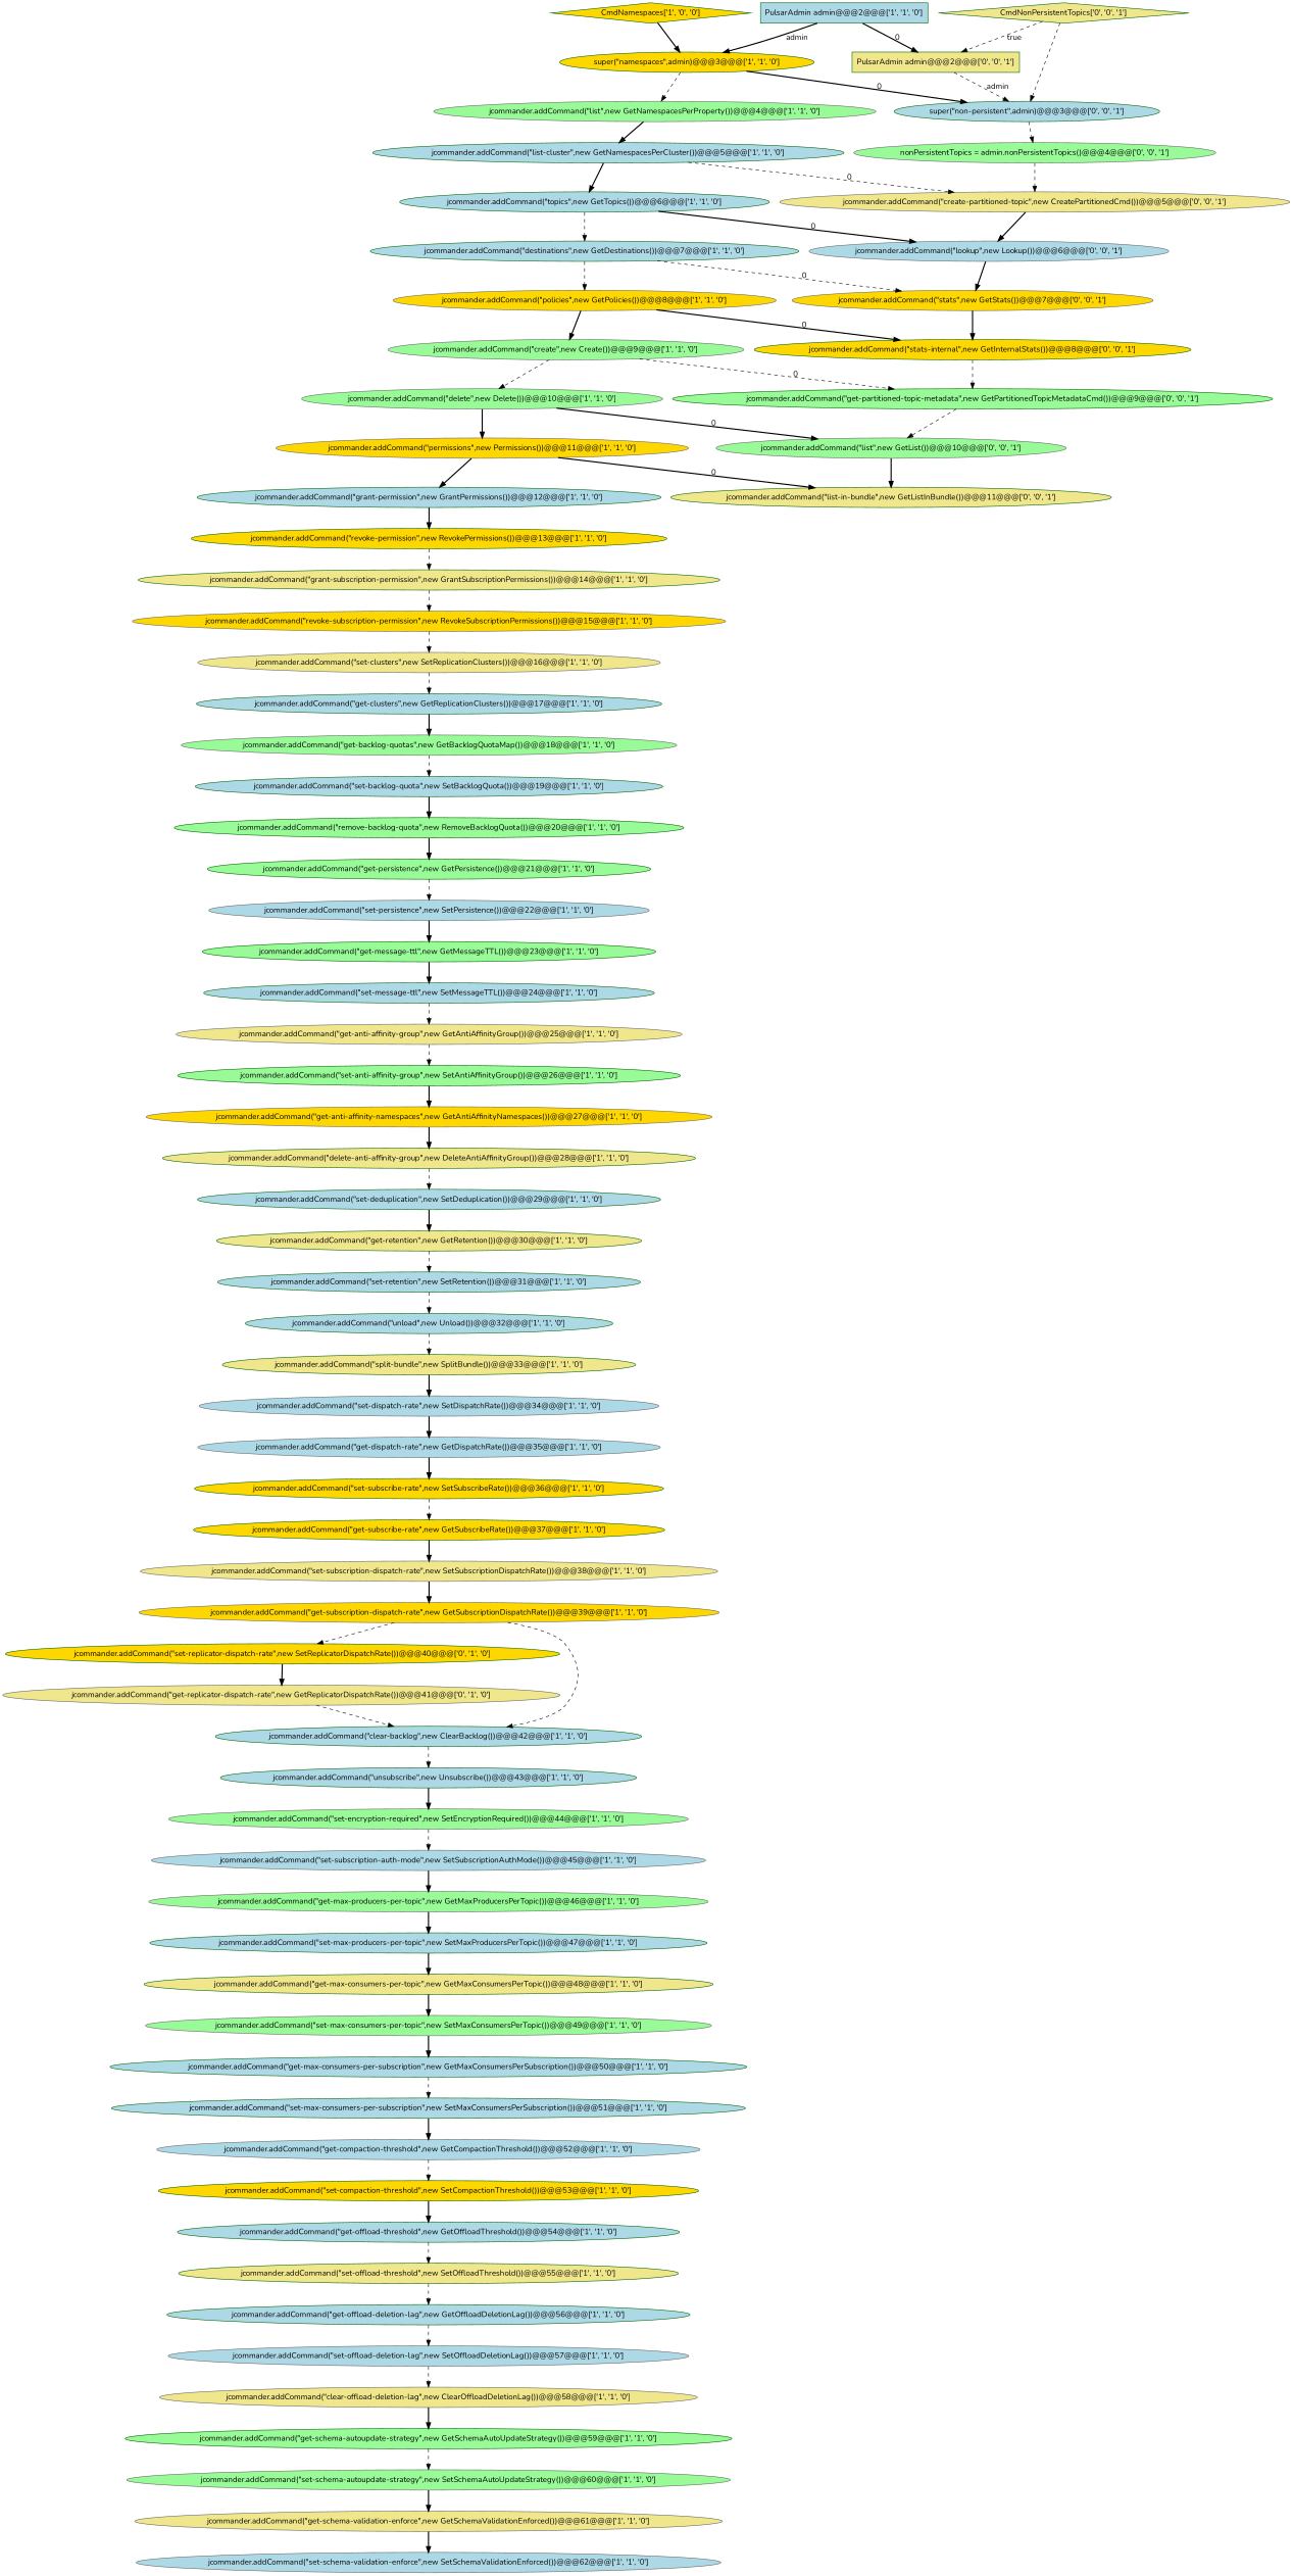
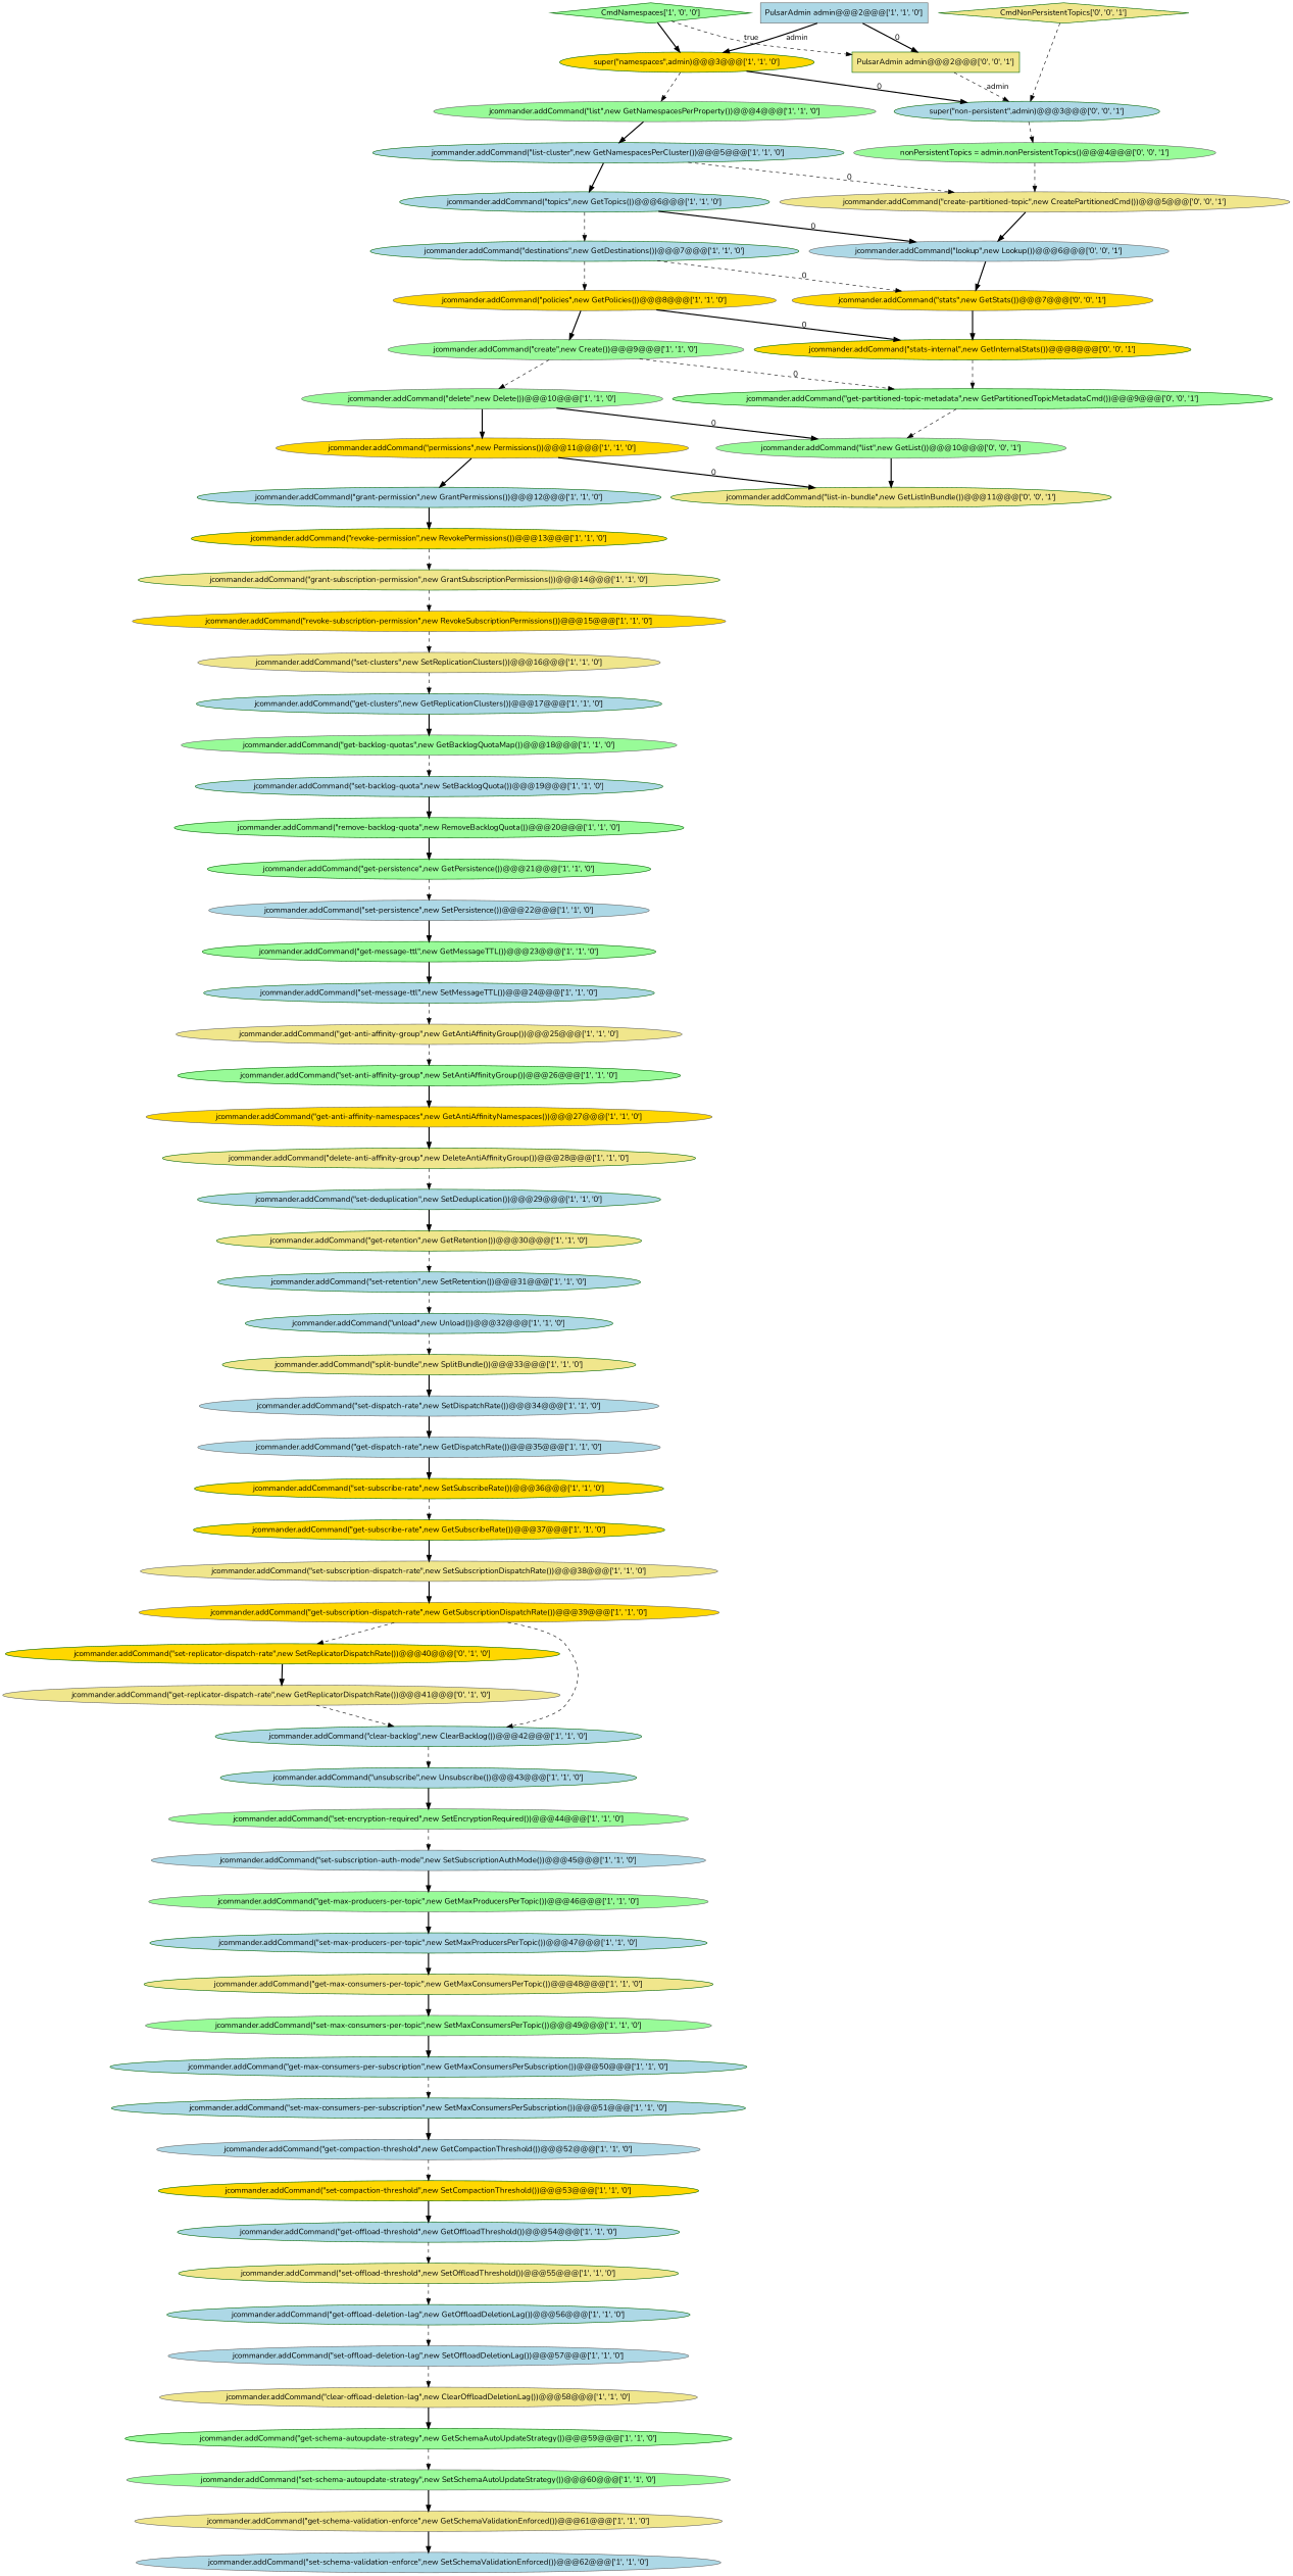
  digraph {
    fontname=Nunito
    node [color=darkgreen fillcolor=lightblue fontname=Nunito shape=ellipse style=filled]
    edge [fontname=Nunito style=bold]
    n1 [label="jcommander.addCommand(\"set-max-producers-per-topic\",new SetMaxProducersPerTopic())@@@47@@@['1', '1', '0']"]
    n2 [fillcolor=khaki label="jcommander.addCommand(\"get-max-consumers-per-topic\",new GetMaxConsumersPerTopic())@@@48@@@['1', '1', '0']"]
    n3 [color=gray40 fillcolor=palegreen label="jcommander.addCommand(\"set-max-consumers-per-topic\",new SetMaxConsumersPerTopic())@@@49@@@['1', '1', '0']"]
    n4 [fillcolor=khaki label="jcommander.addCommand(\"set-offload-threshold\",new SetOffloadThreshold())@@@55@@@['1', '1', '0']"]
    n5 [label="jcommander.addCommand(\"get-offload-deletion-lag\",new GetOffloadDeletionLag())@@@56@@@['1', '1', '0']"]
    n6 [color=gray40 label="jcommander.addCommand(\"set-offload-deletion-lag\",new SetOffloadDeletionLag())@@@57@@@['1', '1', '0']"]
    n7 [label="jcommander.addCommand(\"unsubscribe\",new Unsubscribe())@@@43@@@['1', '1', '0']"]
    n8 [color=gray40 fillcolor=palegreen label="jcommander.addCommand(\"set-encryption-required\",new SetEncryptionRequired())@@@44@@@['1', '1', '0']"]
    n9 [color=gray40 label="jcommander.addCommand(\"set-subscription-auth-mode\",new SetSubscriptionAuthMode())@@@45@@@['1', '1', '0']"]
    n10 [color=gray40 label="jcommander.addCommand(\"get-dispatch-rate\",new GetDispatchRate())@@@35@@@['1', '1', '0']"]
    n11 [fillcolor=gold label="jcommander.addCommand(\"set-subscribe-rate\",new SetSubscribeRate())@@@36@@@['1', '1', '0']"]
    n12 [fillcolor=gold label="jcommander.addCommand(\"get-subscribe-rate\",new GetSubscribeRate())@@@37@@@['1', '1', '0']"]
    n13 [color=gray40 fillcolor=khaki label="jcommander.addCommand(\"clear-offload-deletion-lag\",new ClearOffloadDeletionLag())@@@58@@@['1', '1', '0']"]
    n14 [fillcolor=palegreen label="jcommander.addCommand(\"get-schema-autoupdate-strategy\",new GetSchemaAutoUpdateStrategy())@@@59@@@['1', '1', '0']"]
    n15 [fillcolor=palegreen label="jcommander.addCommand(\"get-message-ttl\",new GetMessageTTL())@@@23@@@['1', '1', '0']"]
    n16 [label="jcommander.addCommand(\"set-message-ttl\",new SetMessageTTL())@@@24@@@['1', '1', '0']"]
    n17 [color=gray40 fillcolor=khaki label="jcommander.addCommand(\"get-anti-affinity-group\",new GetAntiAffinityGroup())@@@25@@@['1', '1', '0']"]
    n18 [label="super(\"non-persistent\",admin)@@@3@@@['0', '0', '1']"]
    n19 [color=gray40 fillcolor=palegreen label="nonPersistentTopics = admin.nonPersistentTopics()@@@4@@@['0', '0', '1']"]
    n20 [color=gray40 fillcolor=khaki label="jcommander.addCommand(\"create-partitioned-topic\",new CreatePartitionedCmd())@@@5@@@['0', '0', '1']"]
    n21 [fillcolor=gold label="jcommander.addCommand(\"set-compaction-threshold\",new SetCompactionThreshold())@@@53@@@['1', '1', '0']"]
    n22 [label="jcommander.addCommand(\"get-offload-threshold\",new GetOffloadThreshold())@@@54@@@['1', '1', '0']"]
    n23 [label="jcommander.addCommand(\"topics\",new GetTopics())@@@6@@@['1', '1', '0']"]
    n24 [label="jcommander.addCommand(\"destinations\",new GetDestinations())@@@7@@@['1', '1', '0']"]
    n25 [color=gray40 label="jcommander.addCommand(\"lookup\",new Lookup())@@@6@@@['0', '0', '1']"]
    n26 [color=gray40 fillcolor=gold label="jcommander.addCommand(\"stats\",new GetStats())@@@7@@@['0', '0', '1']"]
    n27 [color=gray40 fillcolor=gold label="jcommander.addCommand(\"policies\",new GetPolicies())@@@8@@@['1', '1', '0']"]
    n28 [fillcolor=gold label="jcommander.addCommand(\"stats-internal\",new GetInternalStats())@@@8@@@['0', '0', '1']"]
    n29 [fillcolor=palegreen label="jcommander.addCommand(\"get-partitioned-topic-metadata\",new GetPartitionedTopicMetadataCmd())@@@9@@@['0', '0', '1']"]
    n30 [color=gray40 fillcolor=palegreen label="jcommander.addCommand(\"set-schema-autoupdate-strategy\",new SetSchemaAutoUpdateStrategy())@@@60@@@['1', '1', '0']"]
    n31 [color=gray40 fillcolor=gold label="jcommander.addCommand(\"get-anti-affinity-namespaces\",new GetAntiAffinityNamespaces())@@@27@@@['1', '1', '0']"]
    n32 [fillcolor=khaki label="jcommander.addCommand(\"delete-anti-affinity-group\",new DeleteAntiAffinityGroup())@@@28@@@['1', '1', '0']"]
    n33 [label="jcommander.addCommand(\"set-deduplication\",new SetDeduplication())@@@29@@@['1', '1', '0']"]
    n34 [color=gray40 label="jcommander.addCommand(\"set-persistence\",new SetPersistence())@@@22@@@['1', '1', '0']"]
    n35 [color=gray40 fillcolor=gold label="jcommander.addCommand(\"permissions\",new Permissions())@@@11@@@['1', '1', '0']"]
    n36 [label="jcommander.addCommand(\"grant-permission\",new GrantPermissions())@@@12@@@['1', '1', '0']"]
    n37 [fillcolor=khaki label="jcommander.addCommand(\"list-in-bundle\",new GetListInBundle())@@@11@@@['0', '0', '1']"]
    n38 [fillcolor=gold label="jcommander.addCommand(\"revoke-permission\",new RevokePermissions())@@@13@@@['1', '1', '0']"]
    n39 [fillcolor=khaki label="CmdNonPersistentTopics['0', '0', '1']" shape=diamond]
    n40 [fillcolor=khaki label="PulsarAdmin admin@@@2@@@['0', '0', '1']" shape=box]
    n41 [color=gray40 fillcolor=palegreen label="jcommander.addCommand(\"get-max-producers-per-topic\",new GetMaxProducersPerTopic())@@@46@@@['1', '1', '0']"]
    n42 [color=gray40 fillcolor=palegreen label="jcommander.addCommand(\"get-backlog-quotas\",new GetBacklogQuotaMap())@@@18@@@['1', '1', '0']"]
    n43 [label="jcommander.addCommand(\"set-backlog-quota\",new SetBacklogQuota())@@@19@@@['1', '1', '0']"]
    n44 [fillcolor=palegreen label="jcommander.addCommand(\"remove-backlog-quota\",new RemoveBacklogQuota())@@@20@@@['1', '1', '0']"]
    n45 [fillcolor=khaki label="jcommander.addCommand(\"grant-subscription-permission\",new GrantSubscriptionPermissions())@@@14@@@['1', '1', '0']"]
    n46 [color=gray40 fillcolor=gold label="jcommander.addCommand(\"revoke-subscription-permission\",new RevokeSubscriptionPermissions())@@@15@@@['1', '1', '0']"]
    n47 [color=gray40 label="jcommander.addCommand(\"set-dispatch-rate\",new SetDispatchRate())@@@34@@@['1', '1', '0']"]
    n48 [fillcolor=gold label="super(\"namespaces\",admin)@@@3@@@['1', '1', '0']"]
    n49 [color=gray40 fillcolor=palegreen label="jcommander.addCommand(\"list\",new GetNamespacesPerProperty())@@@4@@@['1', '1', '0']"]
-   n50 [label="PulsarAdmin admin@@@2@@@['1', '1', '0']" shape=box]
+   n50 [color=gray40 label="PulsarAdmin admin@@@2@@@['1', '1', '0']" shape=box]
    n51 [fillcolor=palegreen label="jcommander.addCommand(\"get-persistence\",new GetPersistence())@@@21@@@['1', '1', '0']"]
    n52 [color=gray40 fillcolor=khaki label="jcommander.addCommand(\"get-schema-validation-enforce\",new GetSchemaValidationEnforced())@@@61@@@['1', '1', '0']"]
    n53 [color=gray40 label="jcommander.addCommand(\"set-schema-validation-enforce\",new SetSchemaValidationEnforced())@@@62@@@['1', '1', '0']"]
    n54 [fillcolor=gold label="jcommander.addCommand(\"set-replicator-dispatch-rate\",new SetReplicatorDispatchRate())@@@40@@@['0', '1', '0']"]
    n55 [color=gray40 fillcolor=khaki label="jcommander.addCommand(\"get-replicator-dispatch-rate\",new GetReplicatorDispatchRate())@@@41@@@['0', '1', '0']"]
    n56 [label="jcommander.addCommand(\"clear-backlog\",new ClearBacklog())@@@42@@@['1', '1', '0']"]
    n57 [color=gray40 fillcolor=khaki label="jcommander.addCommand(\"set-subscription-dispatch-rate\",new SetSubscriptionDispatchRate())@@@38@@@['1', '1', '0']"]
    n58 [label="jcommander.addCommand(\"set-max-consumers-per-subscription\",new SetMaxConsumersPerSubscription())@@@51@@@['1', '1', '0']"]
    n59 [color=gray40 label="jcommander.addCommand(\"get-compaction-threshold\",new GetCompactionThreshold())@@@52@@@['1', '1', '0']"]
    n60 [label="jcommander.addCommand(\"list-cluster\",new GetNamespacesPerCluster())@@@5@@@['1', '1', '0']"]
    n61 [label="jcommander.addCommand(\"unload\",new Unload())@@@32@@@['1', '1', '0']"]
    n62 [fillcolor=khaki label="jcommander.addCommand(\"split-bundle\",new SplitBundle())@@@33@@@['1', '1', '0']"]
    n63 [fillcolor=palegreen label="jcommander.addCommand(\"set-anti-affinity-group\",new SetAntiAffinityGroup())@@@26@@@['1', '1', '0']"]
    n64 [color=gray40 fillcolor=palegreen label="jcommander.addCommand(\"list\",new GetList())@@@10@@@['0', '0', '1']"]
    n65 [color=gray40 fillcolor=palegreen label="jcommander.addCommand(\"create\",new Create())@@@9@@@['1', '1', '0']"]
    n66 [color=gray40 fillcolor=gold label="jcommander.addCommand(\"get-subscription-dispatch-rate\",new GetSubscriptionDispatchRate())@@@39@@@['1', '1', '0']"]
    n67 [label="jcommander.addCommand(\"set-retention\",new SetRetention())@@@31@@@['1', '1', '0']"]
    n68 [color=gray40 fillcolor=palegreen label="jcommander.addCommand(\"delete\",new Delete())@@@10@@@['1', '1', '0']"]
    n69 [fillcolor=khaki label="jcommander.addCommand(\"get-retention\",new GetRetention())@@@30@@@['1', '1', '0']"]
    n70 [label="jcommander.addCommand(\"get-max-consumers-per-subscription\",new GetMaxConsumersPerSubscription())@@@50@@@['1', '1', '0']"]
    n71 [color=gray40 fillcolor=khaki label="jcommander.addCommand(\"set-clusters\",new SetReplicationClusters())@@@16@@@['1', '1', '0']"]
    n72 [label="jcommander.addCommand(\"get-clusters\",new GetReplicationClusters())@@@17@@@['1', '1', '0']"]
-   n73 [fillcolor=gold label="CmdNamespaces['1', '0', '0']" shape=diamond]
+   n73 [fillcolor=palegreen label="CmdNamespaces['1', '0', '0']" shape=diamond]
    n1 -> n2
    n2 -> n3
    n3 -> n70
    n4 -> n5 [style=dashed]
    n5 -> n6 [style=dashed]
    n6 -> n13 [style=dashed]
    n7 -> n8
    n8 -> n9 [style=dashed]
    n9 -> n41
    n10 -> n11
    n11 -> n12 [style=dashed]
    n12 -> n57
    n13 -> n14
    n14 -> n30 [style=dashed]
    n15 -> n16
    n16 -> n17 [style=dashed]
    n17 -> n63 [style=dashed]
    n18 -> n19 [style=dashed]
    n19 -> n20 [style=dashed]
    n20 -> n25
    n21 -> n22
    n22 -> n4 [style=dashed]
    n23 -> n24 [style=dashed]
    n23 -> n25 [label=0]
    n24 -> n26 [label=0 style=dashed]
    n24 -> n27 [style=dashed]
    n25 -> n26
    n26 -> n28
    n27 -> n28 [label=0]
    n27 -> n65
    n28 -> n29 [style=dashed]
    n29 -> n64 [style=dashed]
    n30 -> n52
    n31 -> n32
    n32 -> n33 [style=dashed]
    n33 -> n69
    n34 -> n15
    n35 -> n36
    n35 -> n37 [label=0]
    n36 -> n38
    n38 -> n45 [style=dashed]
    n39 -> n18 [style=dashed]
-   n39 -> n40 [label=true style=dashed]
+   n73 -> n40 [label=true style=dashed]
    n40 -> n18 [label=admin style=dashed]
    n41 -> n1
    n42 -> n43 [style=dashed]
    n43 -> n44
    n44 -> n51
    n45 -> n46 [style=dashed]
    n46 -> n71 [style=dashed]
    n47 -> n10
    n48 -> n18 [label=0]
    n48 -> n49 [style=dashed]
    n49 -> n60
    n50 -> n40 [label=0]
    n50 -> n48 [label=admin]
    n51 -> n34 [style=dashed]
    n52 -> n53
    n54 -> n55
    n55 -> n56 [style=dashed]
    n56 -> n7 [style=dashed]
    n57 -> n66
    n58 -> n59
    n59 -> n21 [style=dashed]
    n60 -> n20 [label=0 style=dashed]
    n60 -> n23
    n61 -> n62 [style=dashed]
    n62 -> n47
    n63 -> n31
    n64 -> n37
    n65 -> n29 [label=0 style=dashed]
    n65 -> n68 [style=dashed]
    n66 -> n54 [style=dashed]
    n66 -> n56 [style=dashed]
    n67 -> n61 [style=dashed]
    n68 -> n35
    n68 -> n64 [label=0]
    n69 -> n67 [style=dashed]
    n70 -> n58 [style=dashed]
    n71 -> n72 [style=dashed]
    n72 -> n42
    n73 -> n48
  }
